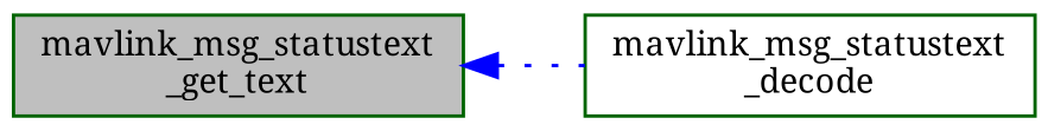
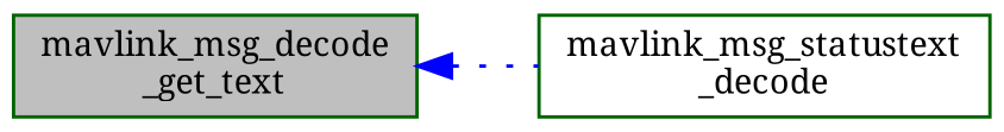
  digraph {
    rankdir=LR
    fontname="Noto Serif"
    node [color=darkgreen fontname="Noto Serif" fontsize=10 shape=record style=filled]
-   n1 [fillcolor=grey75 fontcolor=black height=0.2 label="mavlink_msg_statustext\l_get_text" width=0.4]
+   n1 [fillcolor=grey75 fontcolor=black height=0.2 label="mavlink_msg_decode\l_get_text" width=0.4]
    n2 [fillcolor=white height=0.2 label="mavlink_msg_statustext\l_decode" width=0.4]
    n1 -> n2 [color=blue dir=back fontname="Noto Serif" fontsize=10 labelfontname=Helvetica labelfontsize=10 style=dotted]
  }
